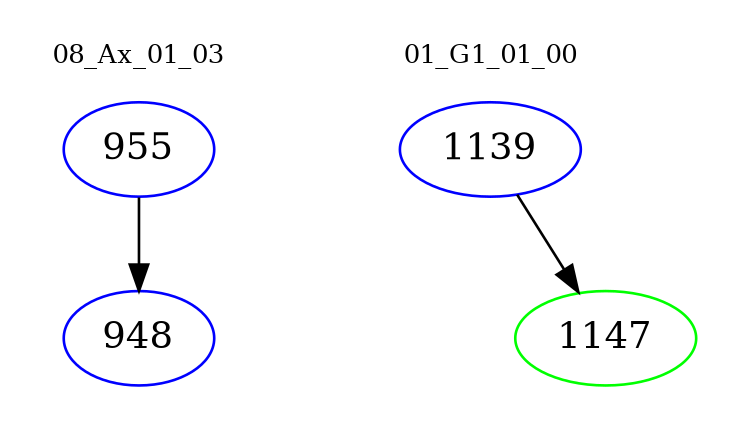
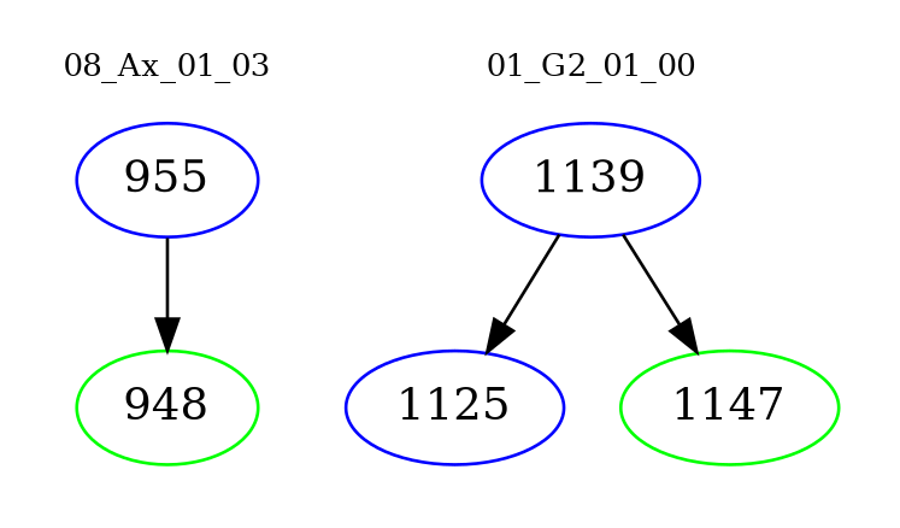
  digraph {
    node [color=blue]
    edge [color=black]
    n1 [label=955]
-   n2 [label=948]
+   n2 [color=green label=948]
    n3 [label=1139]
+   n4 [label=1125]
    n5 [color=green label=1147]
    subgraph cluster_1 {
      color=white
      fontsize=10
      label="08_Ax_01_03"
      n1
      n2
    }
    subgraph cluster_2 {
      color=white
      fontsize=10
-     label="01_G1_01_00"
+     label="01_G2_01_00"
      n3
+     n4
      n5
    }
    n1 -> n2
+   n3 -> n4
    n3 -> n5
  }
